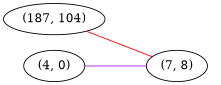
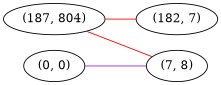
  graph {
    rankdir=LR
    edge [color=red weight=1]
-   "(187, 104)"
+   "(187, 104)" [label="(187, 804)"]
+   "(182, 7)"
    "(7, 8)"
-   "(0, 0)" [label="(4, 0)"]
+   "(0, 0)"
+   "(187, 104)" -- "(182, 7)"
    "(187, 104)" -- "(7, 8)"
    "(0, 0)" -- "(7, 8)" [color=purple weight=4]
  }
